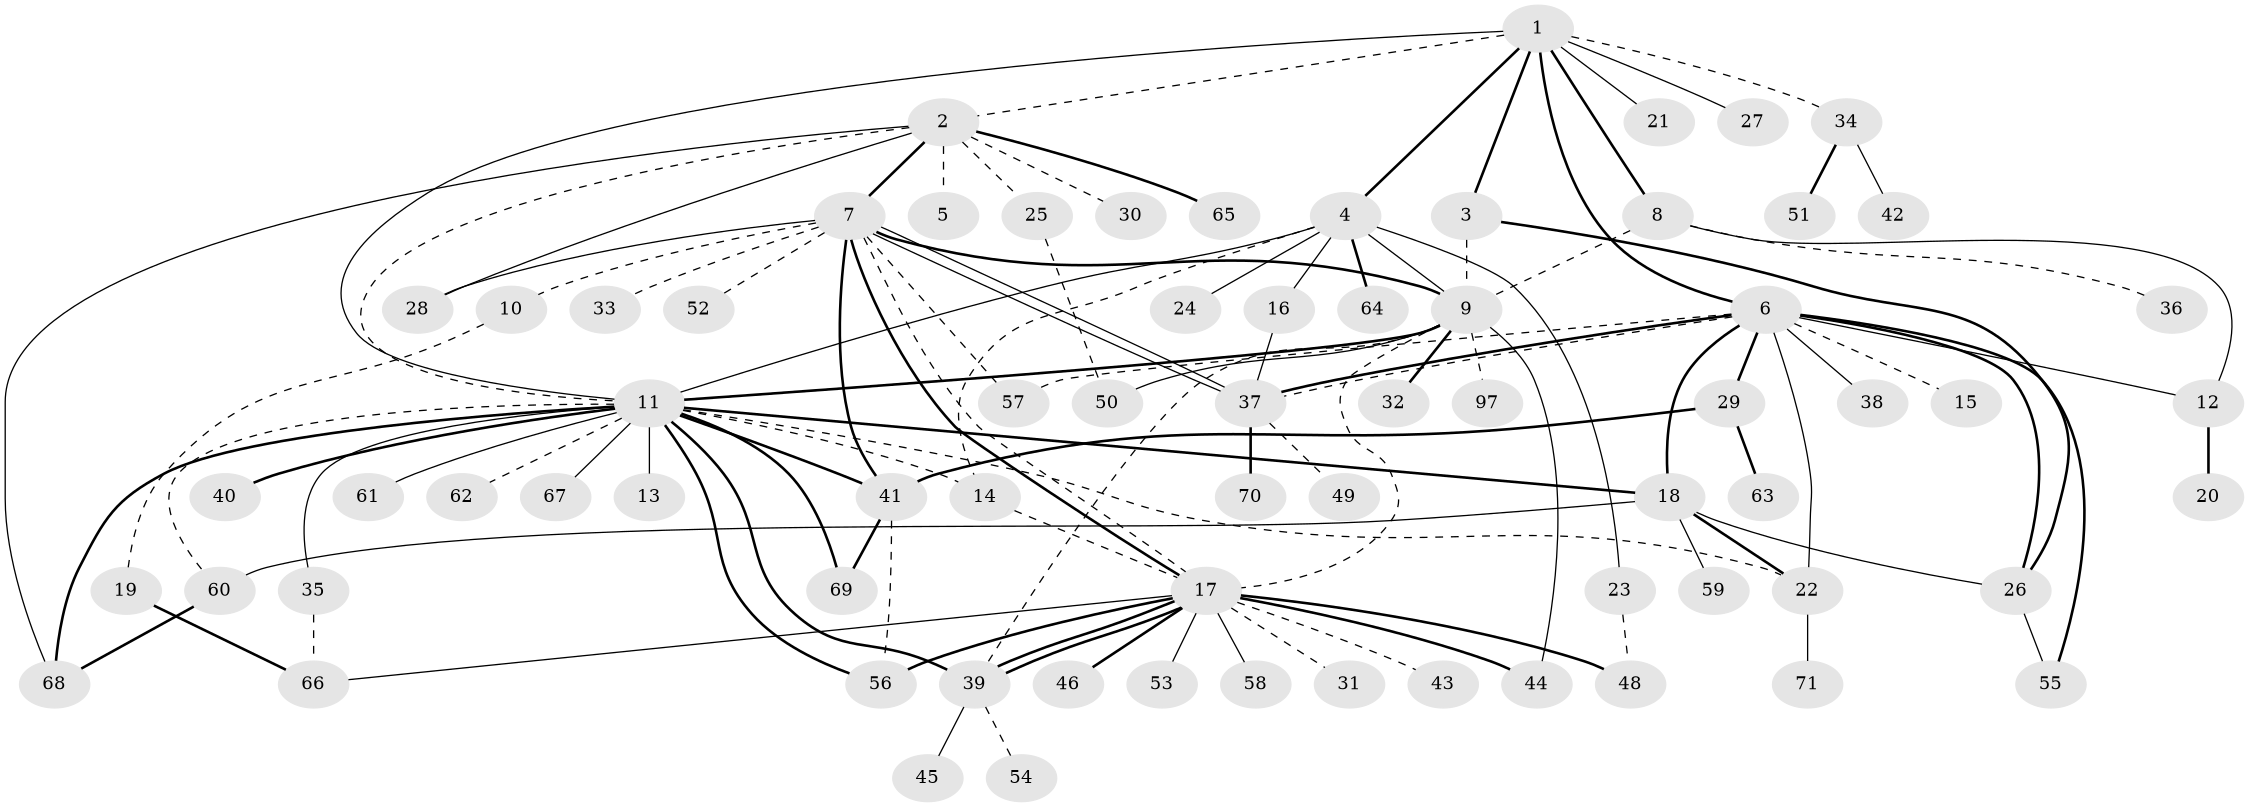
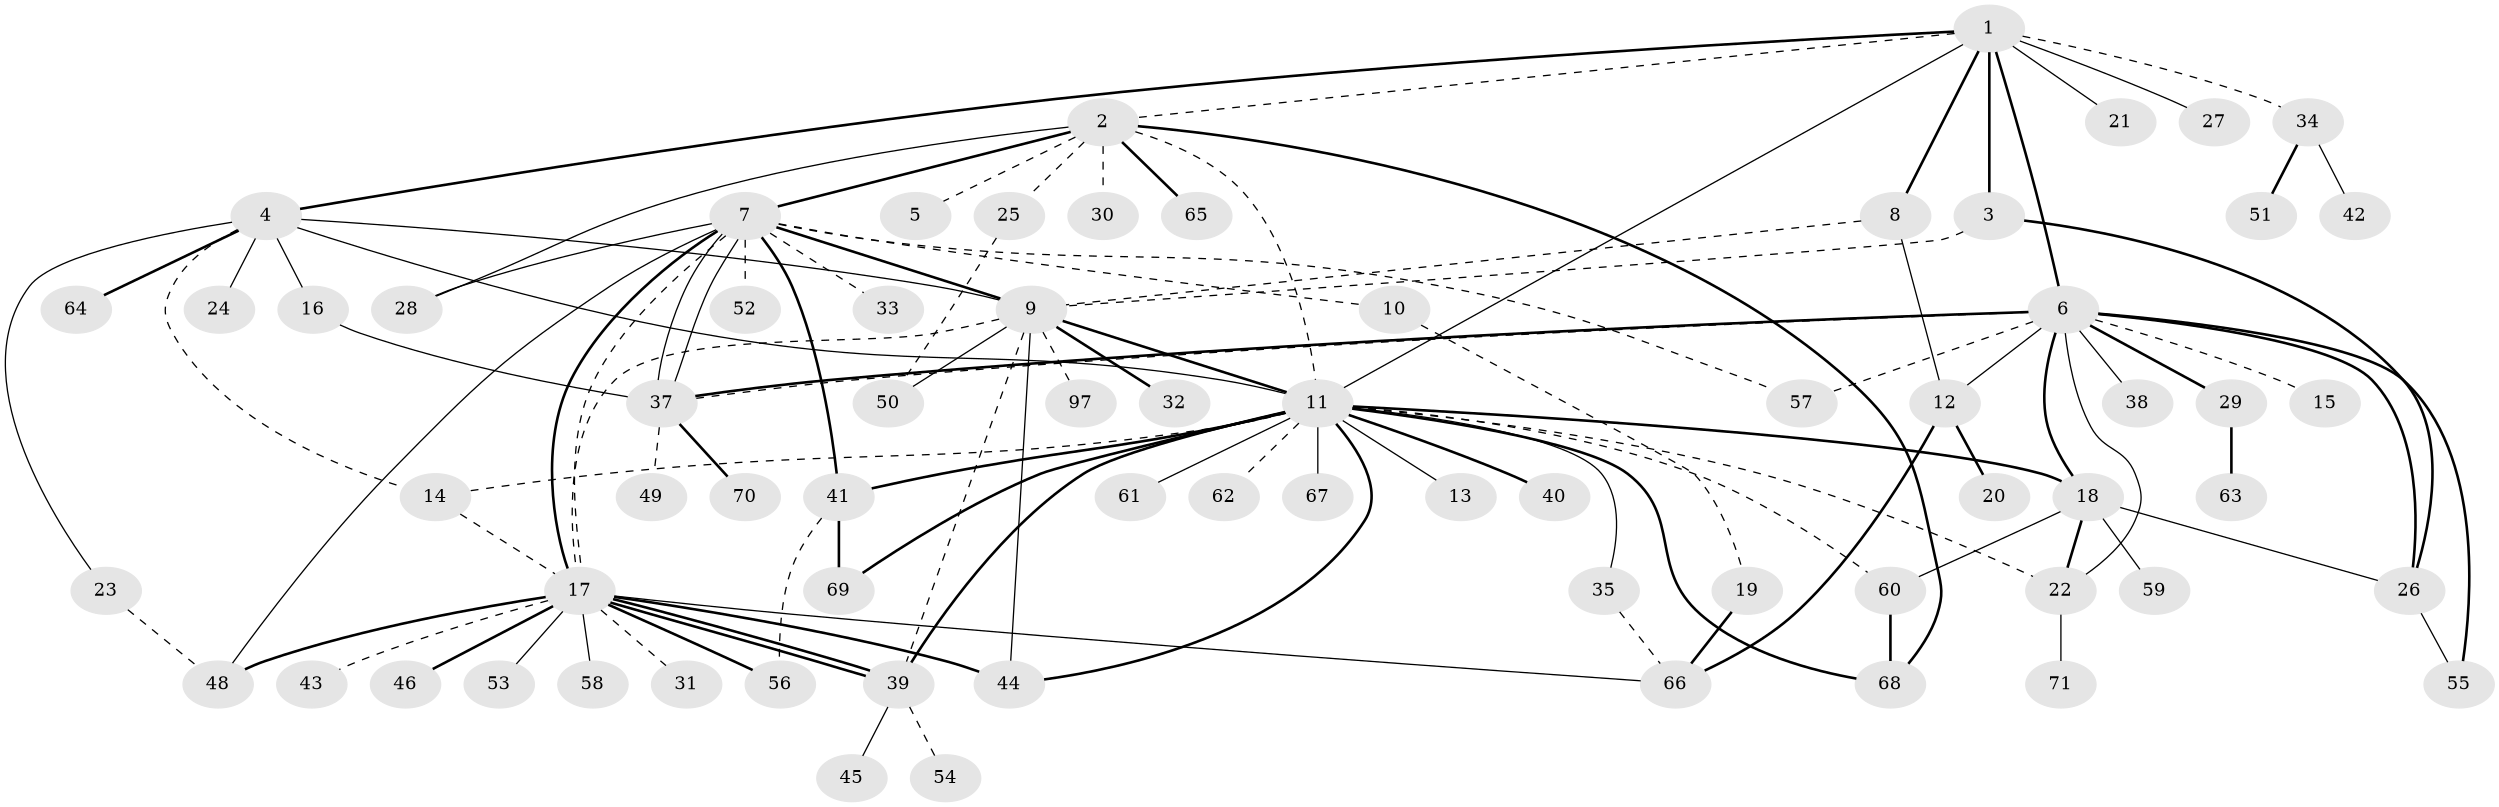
  graph {
    node [color=gray90 style=filled]
    edge [style=bold]
    1
    2
    3
    4
    6
    8
    11
    21
    27
    34
    5
    7
    25
    28
    30
    65
    68
    9
    26
    14
    16
    23
    24
    64
    12
    15
    18
    22
    29
    37
    38
    55
    57
-   36
    41
    39
    13
    35
    40
    56
    60
    61
    62
    67
    69
    42
    51
    10
    17
    33
    48
    52
    50
    32
    44
    n56 [label=97]
    20
    66
    59
    71
    63
    49
    70
    19
    31
    43
    46
    53
    58
    45
    54
    1 -- 2 [style=dashed]
    1 -- 3
    1 -- 4
    1 -- 6
    1 -- 8
    1 -- 11 [style=solid]
    1 -- 21 [style=solid]
    1 -- 27 [style=solid]
    1 -- 34 [style=dashed]
    2 -- 11 [style=dashed]
    2 -- 5 [style=dashed]
    2 -- 7
    2 -- 25 [style=dashed]
    2 -- 28 [style=solid]
    2 -- 30 [style=dashed]
    2 -- 65
-   2 -- 68 [style=solid]
+   2 -- 68
    3 -- 9 [style=dashed]
    3 -- 26
    4 -- 11 [style=solid]
    4 -- 9 [style=solid]
    4 -- 14 [style=dashed]
    4 -- 16 [style=solid]
    4 -- 23 [style=solid]
    4 -- 24 [style=solid]
    4 -- 64
    6 -- 26
    6 -- 12 [style=solid]
    6 -- 15 [style=dashed]
    6 -- 18
    6 -- 22 [style=solid]
    6 -- 29
    6 -- 37
    6 -- 37 [style=dashed]
    6 -- 38 [style=solid]
    6 -- 55
    6 -- 57 [style=dashed]
    8 -- 9 [style=dashed]
    8 -- 12 [style=solid]
-   8 -- 36 [style=dashed]
    11 -- 68
    11 -- 14 [style=dashed]
    11 -- 18
    11 -- 22 [style=dashed]
    11 -- 41
    11 -- 39
    11 -- 13 [style=solid]
    11 -- 35 [style=solid]
    11 -- 40
-   11 -- 56
+   11 -- 44
    11 -- 60 [style=dashed]
    11 -- 61 [style=solid]
    11 -- 62 [style=dashed]
    11 -- 67 [style=solid]
    11 -- 69
    34 -- 42 [style=solid]
    34 -- 51
    7 -- 28 [style=solid]
    7 -- 9
    7 -- 37 [style=solid]
    7 -- 37 [style=solid]
    7 -- 57 [style=dashed]
    7 -- 41
    7 -- 10 [style=dashed]
    7 -- 17
    7 -- 17 [style=dashed]
    7 -- 33 [style=dashed]
+   7 -- 48 [style=solid]
    7 -- 52 [style=dashed]
    25 -- 50 [style=dashed]
    9 -- 11
    9 -- 39 [style=dashed]
    9 -- 17 [style=dashed]
    9 -- 50 [style=solid]
    9 -- 32
    9 -- 44 [style=solid]
    9 -- n56 [style=dashed]
    26 -- 55 [style=solid]
    14 -- 17 [style=dashed]
    16 -- 37 [style=solid]
    23 -- 48 [style=dashed]
    12 -- 20
+   12 -- 66
    18 -- 26 [style=solid]
    18 -- 22
    18 -- 60 [style=solid]
    18 -- 59 [style=solid]
    22 -- 71 [style=solid]
-   29 -- 41
    29 -- 63
    37 -- 49 [style=dashed]
    37 -- 70
    41 -- 56 [style=dashed]
    41 -- 69
    39 -- 45 [style=solid]
    39 -- 54 [style=dashed]
    35 -- 66 [style=dashed]
    60 -- 68
    10 -- 19 [style=dashed]
    17 -- 39
    17 -- 39
    17 -- 56
    17 -- 48
    17 -- 44
    17 -- 66 [style=solid]
    17 -- 31 [style=dashed]
    17 -- 43 [style=dashed]
    17 -- 46
    17 -- 53 [style=solid]
    17 -- 58 [style=solid]
    19 -- 66
  }
